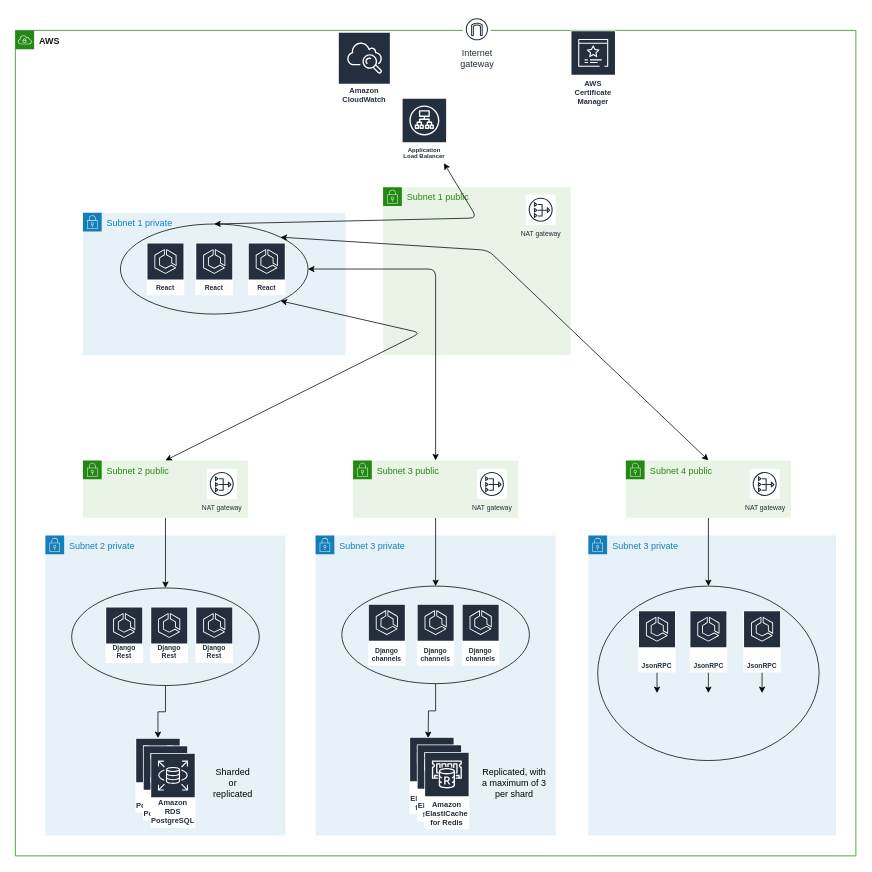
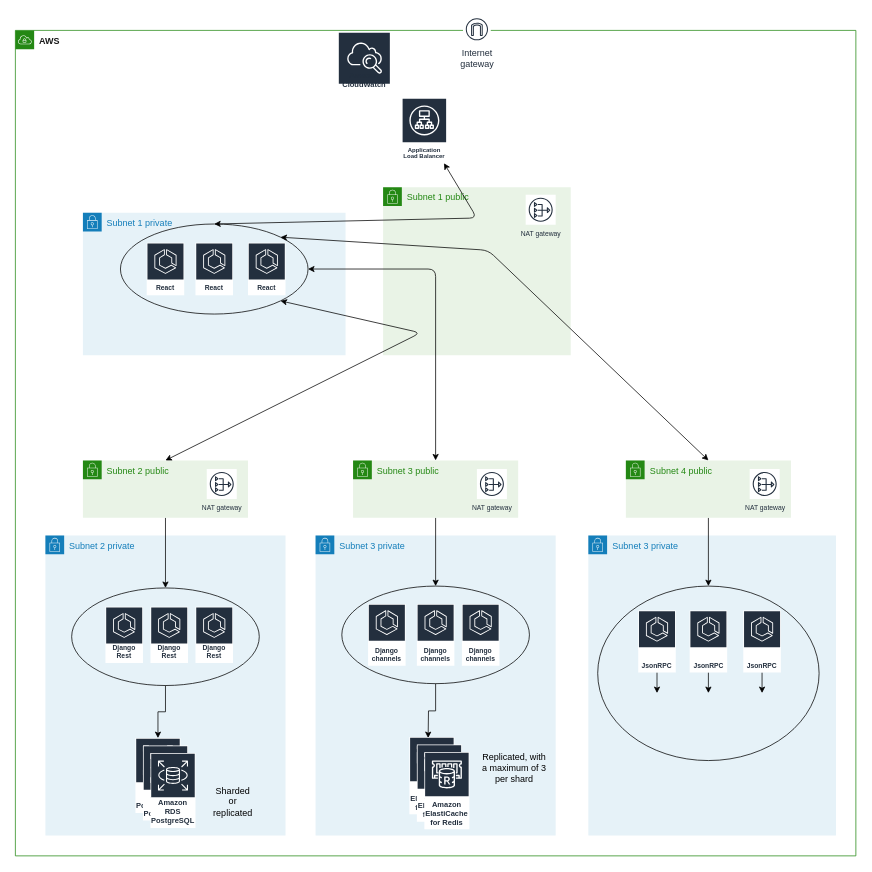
  <mxCell id="0" />
  <mxCell id="1" parent="0" />
  <mxCell id="2" value="&lt;font color=&quot;#1a1a1a&quot;&gt;&lt;b&gt;AWS&lt;/b&gt;&lt;/font&gt;" style="points=[[0,0],[0.25,0],[0.5,0],[0.75,0],[1,0],[1,0.25],[1,0.5],[1,0.75],[1,1],[0.75,1],[0.5,1],[0.25,1],[0,1],[0,0.75],[0,0.5],[0,0.25]];outlineConnect=0;gradientColor=none;html=1;whiteSpace=wrap;fontSize=12;fontStyle=0;container=1;pointerEvents=0;collapsible=0;recursiveResize=0;shape=mxgraph.aws4.group;grIcon=mxgraph.aws4.group_vpc;strokeColor=#248814;fillColor=none;verticalAlign=top;align=left;spacingLeft=30;fontColor=#AAB7B8;dashed=0;" parent="1" vertex="1"><mxGeometry x="20" y="40" width="1120" height="1100" as="geometry" /></mxCell>
  <mxCell id="3" value="Subnet 2 private" style="points=[[0,0],[0.25,0],[0.5,0],[0.75,0],[1,0],[1,0.25],[1,0.5],[1,0.75],[1,1],[0.75,1],[0.5,1],[0.25,1],[0,1],[0,0.75],[0,0.5],[0,0.25]];outlineConnect=0;gradientColor=none;html=1;whiteSpace=wrap;fontSize=12;fontStyle=0;container=1;pointerEvents=0;collapsible=0;recursiveResize=0;shape=mxgraph.aws4.group;grIcon=mxgraph.aws4.group_security_group;grStroke=0;strokeColor=#147EBA;fillColor=#E6F2F8;verticalAlign=top;align=left;spacingLeft=30;fontColor=#147EBA;dashed=0;" parent="2" vertex="1"><mxGeometry x="40" y="673" width="320" height="400" as="geometry" /></mxCell>
  <mxCell id="4" value="Amazon RDS&lt;br&gt;PostgreSQL" style="sketch=0;outlineConnect=0;fontColor=#232F3E;gradientColor=none;strokeColor=#ffffff;fillColor=#232F3E;dashed=0;verticalLabelPosition=middle;verticalAlign=bottom;align=center;html=1;whiteSpace=wrap;fontSize=10;fontStyle=1;spacing=3;shape=mxgraph.aws4.productIcon;prIcon=mxgraph.aws4.rds;" parent="3" vertex="1"><mxGeometry x="120" y="270" width="60" height="100" as="geometry" /></mxCell>
  <mxCell id="5" value="Amazon RDS&lt;br&gt;PostgreSQL" style="sketch=0;outlineConnect=0;fontColor=#232F3E;gradientColor=none;strokeColor=#ffffff;fillColor=#232F3E;dashed=0;verticalLabelPosition=middle;verticalAlign=bottom;align=center;html=1;whiteSpace=wrap;fontSize=10;fontStyle=1;spacing=3;shape=mxgraph.aws4.productIcon;prIcon=mxgraph.aws4.rds;" parent="3" vertex="1"><mxGeometry x="130" y="280" width="60" height="100" as="geometry" /></mxCell>
  <mxCell id="6" value="Amazon RDS&lt;br&gt;PostgreSQL" style="sketch=0;outlineConnect=0;fontColor=#232F3E;gradientColor=none;strokeColor=#ffffff;fillColor=#232F3E;dashed=0;verticalLabelPosition=middle;verticalAlign=bottom;align=center;html=1;whiteSpace=wrap;fontSize=10;fontStyle=1;spacing=3;shape=mxgraph.aws4.productIcon;prIcon=mxgraph.aws4.rds;" parent="3" vertex="1"><mxGeometry x="140" y="290" width="60" height="100" as="geometry" /></mxCell>
- <mxCell id="7" value="Sharded or replicated" style="text;html=1;strokeColor=none;fillColor=none;align=center;verticalAlign=middle;whiteSpace=wrap;rounded=0;" parent="3" vertex="1"><mxGeometry x="220" y="315" width="60" height="30" as="geometry" /></mxCell>
+ <mxCell id="7" value="Sharded or replicated" style="text;html=1;strokeColor=none;fillColor=none;align=center;verticalAlign=middle;whiteSpace=wrap;rounded=0;" parent="3" vertex="1"><mxGeometry x="220" y="340" width="60" height="30" as="geometry" /></mxCell>
  <mxCell id="8" style="edgeStyle=orthogonalEdgeStyle;rounded=0;orthogonalLoop=1;jettySize=auto;html=1;exitX=0.5;exitY=1;exitDx=0;exitDy=0;" parent="3" source="9" target="4" edge="1"><mxGeometry relative="1" as="geometry" /></mxCell>
  <mxCell id="9" value="" style="ellipse;whiteSpace=wrap;html=1;fillColor=none;" parent="3" vertex="1"><mxGeometry x="35" y="70" width="250" height="130" as="geometry" /></mxCell>
  <mxCell id="10" value="Django Rest" style="sketch=0;outlineConnect=0;fontColor=#232F3E;gradientColor=none;strokeColor=#ffffff;fillColor=#232F3E;dashed=0;verticalLabelPosition=middle;verticalAlign=bottom;align=center;html=1;whiteSpace=wrap;fontSize=9;fontStyle=1;spacing=3;shape=mxgraph.aws4.productIcon;prIcon=mxgraph.aws4.ecs;" parent="3" vertex="1"><mxGeometry x="80" y="95" width="50" height="75" as="geometry" /></mxCell>
  <mxCell id="11" value="Django Rest" style="sketch=0;outlineConnect=0;fontColor=#232F3E;gradientColor=none;strokeColor=#ffffff;fillColor=#232F3E;dashed=0;verticalLabelPosition=middle;verticalAlign=bottom;align=center;html=1;whiteSpace=wrap;fontSize=9;fontStyle=1;spacing=3;shape=mxgraph.aws4.productIcon;prIcon=mxgraph.aws4.ecs;" parent="3" vertex="1"><mxGeometry x="200" y="95" width="50" height="75" as="geometry" /></mxCell>
  <mxCell id="12" value="Django Rest" style="sketch=0;outlineConnect=0;fontColor=#232F3E;gradientColor=none;strokeColor=#ffffff;fillColor=#232F3E;dashed=0;verticalLabelPosition=middle;verticalAlign=bottom;align=center;html=1;whiteSpace=wrap;fontSize=9;fontStyle=1;spacing=3;shape=mxgraph.aws4.productIcon;prIcon=mxgraph.aws4.ecs;" parent="3" vertex="1"><mxGeometry x="140" y="95" width="50" height="75" as="geometry" /></mxCell>
  <mxCell id="13" style="edgeStyle=orthogonalEdgeStyle;rounded=0;orthogonalLoop=1;jettySize=auto;html=1;exitX=0.5;exitY=1;exitDx=0;exitDy=0;" parent="2" source="14" target="9" edge="1"><mxGeometry relative="1" as="geometry" /></mxCell>
  <mxCell id="14" value="Subnet 2 public" style="points=[[0,0],[0.25,0],[0.5,0],[0.75,0],[1,0],[1,0.25],[1,0.5],[1,0.75],[1,1],[0.75,1],[0.5,1],[0.25,1],[0,1],[0,0.75],[0,0.5],[0,0.25]];outlineConnect=0;gradientColor=none;html=1;whiteSpace=wrap;fontSize=12;fontStyle=0;container=1;pointerEvents=0;collapsible=0;recursiveResize=0;shape=mxgraph.aws4.group;grIcon=mxgraph.aws4.group_security_group;grStroke=0;strokeColor=#248814;fillColor=#E9F3E6;verticalAlign=top;align=left;spacingLeft=30;fontColor=#248814;dashed=0;" parent="2" vertex="1"><mxGeometry x="90" y="573" width="220" height="76.5" as="geometry" /></mxCell>
  <mxCell id="15" value="NAT gateway" style="sketch=0;outlineConnect=0;fontColor=#232F3E;gradientColor=none;strokeColor=#232F3E;fillColor=#ffffff;dashed=0;verticalLabelPosition=bottom;verticalAlign=top;align=center;html=1;fontSize=9;fontStyle=0;aspect=fixed;shape=mxgraph.aws4.resourceIcon;resIcon=mxgraph.aws4.nat_gateway;" parent="14" vertex="1"><mxGeometry x="165" y="11.5" width="40" height="40" as="geometry" /></mxCell>
  <mxCell id="16" value="Application Load Balancer" style="sketch=0;outlineConnect=0;fontColor=#232F3E;gradientColor=none;strokeColor=#ffffff;fillColor=#232F3E;dashed=0;verticalLabelPosition=middle;verticalAlign=bottom;align=center;html=1;whiteSpace=wrap;fontSize=8;fontStyle=1;spacing=3;shape=mxgraph.aws4.productIcon;prIcon=mxgraph.aws4.application_load_balancer;" parent="2" vertex="1"><mxGeometry x="515" y="90" width="60" height="87" as="geometry" /></mxCell>
- <mxCell id="17" value="Amazon CloudWatch" style="sketch=0;outlineConnect=0;fontColor=#232F3E;gradientColor=none;strokeColor=#ffffff;fillColor=#232F3E;dashed=0;verticalLabelPosition=middle;verticalAlign=bottom;align=center;html=1;whiteSpace=wrap;fontSize=10;fontStyle=1;spacing=3;shape=mxgraph.aws4.productIcon;prIcon=mxgraph.aws4.cloudwatch;" parent="2" vertex="1"><mxGeometry x="430" y="2" width="70" height="100" as="geometry" /></mxCell>
- <mxCell id="18" value="AWS Certificate Manager" style="sketch=0;outlineConnect=0;fontColor=#232F3E;gradientColor=none;strokeColor=#ffffff;fillColor=#232F3E;dashed=0;verticalLabelPosition=middle;verticalAlign=bottom;align=center;html=1;whiteSpace=wrap;fontSize=10;fontStyle=1;spacing=3;shape=mxgraph.aws4.productIcon;prIcon=mxgraph.aws4.certificate_manager_3;" parent="2" vertex="1"><mxGeometry x="740" width="60" height="104" as="geometry" /></mxCell>
+ <mxCell id="17" value="Amazon CloudWatch" style="sketch=0;outlineConnect=0;fontColor=#232F3E;gradientColor=none;strokeColor=#ffffff;fillColor=#232F3E;dashed=0;verticalLabelPosition=middle;verticalAlign=bottom;align=center;html=1;whiteSpace=wrap;fontSize=10;fontStyle=1;spacing=3;shape=mxgraph.aws4.productIcon;prIcon=mxgraph.aws4.cloudwatch;" parent="2" vertex="1"><mxGeometry x="430" y="2" width="70" height="80" as="geometry" /></mxCell>
  <mxCell id="19" value="Subnet 1 public" style="points=[[0,0],[0.25,0],[0.5,0],[0.75,0],[1,0],[1,0.25],[1,0.5],[1,0.75],[1,1],[0.75,1],[0.5,1],[0.25,1],[0,1],[0,0.75],[0,0.5],[0,0.25]];outlineConnect=0;gradientColor=none;html=1;whiteSpace=wrap;fontSize=12;fontStyle=0;container=1;pointerEvents=0;collapsible=0;recursiveResize=0;shape=mxgraph.aws4.group;grIcon=mxgraph.aws4.group_security_group;grStroke=0;strokeColor=#248814;fillColor=#E9F3E6;verticalAlign=top;align=left;spacingLeft=30;fontColor=#248814;dashed=0;" parent="2" vertex="1"><mxGeometry x="490" y="209" width="250" height="224" as="geometry" /></mxCell>
  <mxCell id="20" value="NAT gateway" style="sketch=0;outlineConnect=0;fontColor=#232F3E;gradientColor=none;strokeColor=#232F3E;fillColor=#ffffff;dashed=0;verticalLabelPosition=bottom;verticalAlign=top;align=center;html=1;fontSize=9;fontStyle=0;aspect=fixed;shape=mxgraph.aws4.resourceIcon;resIcon=mxgraph.aws4.nat_gateway;" parent="19" vertex="1"><mxGeometry x="190" y="10" width="40" height="40" as="geometry" /></mxCell>
  <mxCell id="21" value="Subnet 3 private" style="points=[[0,0],[0.25,0],[0.5,0],[0.75,0],[1,0],[1,0.25],[1,0.5],[1,0.75],[1,1],[0.75,1],[0.5,1],[0.25,1],[0,1],[0,0.75],[0,0.5],[0,0.25]];outlineConnect=0;gradientColor=none;html=1;whiteSpace=wrap;fontSize=12;fontStyle=0;container=1;pointerEvents=0;collapsible=0;recursiveResize=0;shape=mxgraph.aws4.group;grIcon=mxgraph.aws4.group_security_group;grStroke=0;strokeColor=#147EBA;fillColor=#E6F2F8;verticalAlign=top;align=left;spacingLeft=30;fontColor=#147EBA;dashed=0;" parent="2" vertex="1"><mxGeometry x="400" y="673" width="320" height="400" as="geometry" /></mxCell>
- <mxCell id="22" value="Replicated, with a maximum of 3 per shard" style="text;html=1;strokeColor=none;fillColor=none;align=center;verticalAlign=middle;whiteSpace=wrap;rounded=0;" parent="21" vertex="1"><mxGeometry x="220" y="315" width="90" height="30" as="geometry" /></mxCell>
+ <mxCell id="22" value="Replicated, with a maximum of 3 per shard" style="text;html=1;strokeColor=none;fillColor=none;align=center;verticalAlign=middle;whiteSpace=wrap;rounded=0;" parent="21" vertex="1"><mxGeometry x="220" y="295" width="90" height="30" as="geometry" /></mxCell>
  <mxCell id="23" style="edgeStyle=orthogonalEdgeStyle;rounded=0;orthogonalLoop=1;jettySize=auto;html=1;exitX=0.5;exitY=1;exitDx=0;exitDy=0;" parent="21" source="24" edge="1"><mxGeometry relative="1" as="geometry"><mxPoint x="150" y="270" as="targetPoint" /></mxGeometry></mxCell>
  <mxCell id="24" value="" style="ellipse;whiteSpace=wrap;html=1;fillColor=none;" parent="21" vertex="1"><mxGeometry x="35" y="67.5" width="250" height="130" as="geometry" /></mxCell>
  <mxCell id="25" value="Amazon ElastiCache for Redis" style="sketch=0;outlineConnect=0;fontColor=#232F3E;gradientColor=none;strokeColor=#ffffff;fillColor=#232F3E;dashed=0;verticalLabelPosition=middle;verticalAlign=bottom;align=center;html=1;whiteSpace=wrap;fontSize=10;fontStyle=1;spacing=3;shape=mxgraph.aws4.productIcon;prIcon=mxgraph.aws4.elasticache_for_redis;" parent="21" vertex="1"><mxGeometry x="125" y="268.5" width="60" height="103" as="geometry" /></mxCell>
  <mxCell id="26" value="Amazon ElastiCache for Redis" style="sketch=0;outlineConnect=0;fontColor=#232F3E;gradientColor=none;strokeColor=#ffffff;fillColor=#232F3E;dashed=0;verticalLabelPosition=middle;verticalAlign=bottom;align=center;html=1;whiteSpace=wrap;fontSize=10;fontStyle=1;spacing=3;shape=mxgraph.aws4.productIcon;prIcon=mxgraph.aws4.elasticache_for_redis;" parent="21" vertex="1"><mxGeometry x="135" y="278.5" width="60" height="103" as="geometry" /></mxCell>
  <mxCell id="27" value="Amazon ElastiCache for Redis" style="sketch=0;outlineConnect=0;fontColor=#232F3E;gradientColor=none;strokeColor=#ffffff;fillColor=#232F3E;dashed=0;verticalLabelPosition=middle;verticalAlign=bottom;align=center;html=1;whiteSpace=wrap;fontSize=10;fontStyle=1;spacing=3;shape=mxgraph.aws4.productIcon;prIcon=mxgraph.aws4.elasticache_for_redis;" parent="21" vertex="1"><mxGeometry x="145" y="288.5" width="60" height="103" as="geometry" /></mxCell>
  <mxCell id="28" value="Django channels" style="sketch=0;outlineConnect=0;fontColor=#232F3E;gradientColor=none;strokeColor=#ffffff;fillColor=#232F3E;dashed=0;verticalLabelPosition=middle;verticalAlign=bottom;align=center;html=1;whiteSpace=wrap;fontSize=9;fontStyle=1;spacing=3;shape=mxgraph.aws4.productIcon;prIcon=mxgraph.aws4.ecs;" parent="21" vertex="1"><mxGeometry x="70" y="91.25" width="50" height="82.5" as="geometry" /></mxCell>
  <mxCell id="29" value="Django channels" style="sketch=0;outlineConnect=0;fontColor=#232F3E;gradientColor=none;strokeColor=#ffffff;fillColor=#232F3E;dashed=0;verticalLabelPosition=middle;verticalAlign=bottom;align=center;html=1;whiteSpace=wrap;fontSize=9;fontStyle=1;spacing=3;shape=mxgraph.aws4.productIcon;prIcon=mxgraph.aws4.ecs;" parent="21" vertex="1"><mxGeometry x="195" y="91.25" width="50" height="82.5" as="geometry" /></mxCell>
  <mxCell id="30" value="Django channels" style="sketch=0;outlineConnect=0;fontColor=#232F3E;gradientColor=none;strokeColor=#ffffff;fillColor=#232F3E;dashed=0;verticalLabelPosition=middle;verticalAlign=bottom;align=center;html=1;whiteSpace=wrap;fontSize=9;fontStyle=1;spacing=3;shape=mxgraph.aws4.productIcon;prIcon=mxgraph.aws4.ecs;" parent="21" vertex="1"><mxGeometry x="135" y="91.25" width="50" height="82.5" as="geometry" /></mxCell>
  <mxCell id="31" style="edgeStyle=none;html=1;exitX=0.5;exitY=1;exitDx=0;exitDy=0;entryX=0.5;entryY=0;entryDx=0;entryDy=0;" parent="2" source="32" target="24" edge="1"><mxGeometry relative="1" as="geometry" /></mxCell>
  <mxCell id="32" value="Subnet 3 public" style="points=[[0,0],[0.25,0],[0.5,0],[0.75,0],[1,0],[1,0.25],[1,0.5],[1,0.75],[1,1],[0.75,1],[0.5,1],[0.25,1],[0,1],[0,0.75],[0,0.5],[0,0.25]];outlineConnect=0;gradientColor=none;html=1;whiteSpace=wrap;fontSize=12;fontStyle=0;container=1;pointerEvents=0;collapsible=0;recursiveResize=0;shape=mxgraph.aws4.group;grIcon=mxgraph.aws4.group_security_group;grStroke=0;strokeColor=#248814;fillColor=#E9F3E6;verticalAlign=top;align=left;spacingLeft=30;fontColor=#248814;dashed=0;" parent="2" vertex="1"><mxGeometry x="450" y="573" width="220" height="76.5" as="geometry" /></mxCell>
  <mxCell id="33" value="NAT gateway" style="sketch=0;outlineConnect=0;fontColor=#232F3E;gradientColor=none;strokeColor=#232F3E;fillColor=#ffffff;dashed=0;verticalLabelPosition=bottom;verticalAlign=top;align=center;html=1;fontSize=9;fontStyle=0;aspect=fixed;shape=mxgraph.aws4.resourceIcon;resIcon=mxgraph.aws4.nat_gateway;" parent="32" vertex="1"><mxGeometry x="165" y="11.5" width="40" height="40" as="geometry" /></mxCell>
  <mxCell id="34" value="Subnet 1 private" style="points=[[0,0],[0.25,0],[0.5,0],[0.75,0],[1,0],[1,0.25],[1,0.5],[1,0.75],[1,1],[0.75,1],[0.5,1],[0.25,1],[0,1],[0,0.75],[0,0.5],[0,0.25]];outlineConnect=0;gradientColor=none;html=1;whiteSpace=wrap;fontSize=12;fontStyle=0;container=1;pointerEvents=0;collapsible=0;recursiveResize=0;shape=mxgraph.aws4.group;grIcon=mxgraph.aws4.group_security_group;grStroke=0;strokeColor=#147EBA;fillColor=#E6F2F8;verticalAlign=top;align=left;spacingLeft=30;fontColor=#147EBA;dashed=0;" parent="2" vertex="1"><mxGeometry x="90" y="243" width="350" height="190" as="geometry" /></mxCell>
  <mxCell id="35" value="React" style="sketch=0;outlineConnect=0;fontColor=#232F3E;gradientColor=none;strokeColor=#ffffff;fillColor=#232F3E;dashed=0;verticalLabelPosition=middle;verticalAlign=bottom;align=center;html=1;whiteSpace=wrap;fontSize=9;fontStyle=1;spacing=3;shape=mxgraph.aws4.productIcon;prIcon=mxgraph.aws4.ecs;" parent="34" vertex="1"><mxGeometry x="85" y="40" width="50" height="70" as="geometry" /></mxCell>
  <mxCell id="36" value="React" style="sketch=0;outlineConnect=0;fontColor=#232F3E;gradientColor=none;strokeColor=#ffffff;fillColor=#232F3E;dashed=0;verticalLabelPosition=middle;verticalAlign=bottom;align=center;html=1;whiteSpace=wrap;fontSize=9;fontStyle=1;spacing=3;shape=mxgraph.aws4.productIcon;prIcon=mxgraph.aws4.ecs;" parent="34" vertex="1"><mxGeometry x="220" y="40" width="50" height="70" as="geometry" /></mxCell>
  <mxCell id="37" value="" style="ellipse;whiteSpace=wrap;html=1;fillColor=none;" parent="34" vertex="1"><mxGeometry x="50" y="15" width="250" height="120" as="geometry" /></mxCell>
  <mxCell id="38" value="React" style="sketch=0;outlineConnect=0;fontColor=#232F3E;gradientColor=none;strokeColor=#ffffff;fillColor=#232F3E;dashed=0;verticalLabelPosition=middle;verticalAlign=bottom;align=center;html=1;whiteSpace=wrap;fontSize=9;fontStyle=1;spacing=3;shape=mxgraph.aws4.productIcon;prIcon=mxgraph.aws4.ecs;" parent="34" vertex="1"><mxGeometry x="150" y="40" width="50" height="70" as="geometry" /></mxCell>
  <mxCell id="39" style="edgeStyle=none;html=1;exitX=1;exitY=0.5;exitDx=0;exitDy=0;entryX=0.5;entryY=0;entryDx=0;entryDy=0;startArrow=classic;startFill=1;" parent="2" source="37" target="32" edge="1"><mxGeometry relative="1" as="geometry"><Array as="points"><mxPoint x="560" y="318" /></Array></mxGeometry></mxCell>
  <mxCell id="40" style="edgeStyle=none;html=1;exitX=1;exitY=1;exitDx=0;exitDy=0;entryX=0.5;entryY=0;entryDx=0;entryDy=0;startArrow=classic;startFill=1;" parent="2" source="37" target="14" edge="1"><mxGeometry relative="1" as="geometry"><Array as="points"><mxPoint x="540" y="403" /></Array></mxGeometry></mxCell>
  <mxCell id="41" value="Subnet 3 private" style="points=[[0,0],[0.25,0],[0.5,0],[0.75,0],[1,0],[1,0.25],[1,0.5],[1,0.75],[1,1],[0.75,1],[0.5,1],[0.25,1],[0,1],[0,0.75],[0,0.5],[0,0.25]];outlineConnect=0;gradientColor=none;html=1;whiteSpace=wrap;fontSize=12;fontStyle=0;container=1;pointerEvents=0;collapsible=0;recursiveResize=0;shape=mxgraph.aws4.group;grIcon=mxgraph.aws4.group_security_group;grStroke=0;strokeColor=#147EBA;fillColor=#E6F2F8;verticalAlign=top;align=left;spacingLeft=30;fontColor=#147EBA;dashed=0;" parent="2" vertex="1"><mxGeometry x="763.5" y="673" width="330" height="400" as="geometry" /></mxCell>
  <mxCell id="42" value="" style="ellipse;whiteSpace=wrap;html=1;fillColor=none;" parent="41" vertex="1"><mxGeometry x="12.5" y="67.5" width="295" height="232.5" as="geometry" /></mxCell>
  <mxCell id="43" style="edgeStyle=none;html=1;entryX=0.5;entryY=0;entryDx=0;entryDy=0;" parent="41" source="44" target="49" edge="1"><mxGeometry relative="1" as="geometry" /></mxCell>
  <mxCell id="44" value="JsonRPC" style="sketch=0;outlineConnect=0;fontColor=#232F3E;gradientColor=none;strokeColor=#ffffff;fillColor=#232F3E;dashed=0;verticalLabelPosition=middle;verticalAlign=bottom;align=center;html=1;whiteSpace=wrap;fontSize=9;fontStyle=1;spacing=3;shape=mxgraph.aws4.productIcon;prIcon=mxgraph.aws4.ecs;" parent="41" vertex="1"><mxGeometry x="66.5" y="100" width="50" height="82.5" as="geometry" /></mxCell>
  <mxCell id="45" style="edgeStyle=none;html=1;entryX=0.5;entryY=0;entryDx=0;entryDy=0;" parent="41" source="46" target="50" edge="1"><mxGeometry relative="1" as="geometry" /></mxCell>
  <mxCell id="46" value="JsonRPC" style="sketch=0;outlineConnect=0;fontColor=#232F3E;gradientColor=none;strokeColor=#ffffff;fillColor=#232F3E;dashed=0;verticalLabelPosition=middle;verticalAlign=bottom;align=center;html=1;whiteSpace=wrap;fontSize=9;fontStyle=1;spacing=3;shape=mxgraph.aws4.productIcon;prIcon=mxgraph.aws4.ecs;" parent="41" vertex="1"><mxGeometry x="206.5" y="100" width="50" height="82.5" as="geometry" /></mxCell>
  <mxCell id="47" style="edgeStyle=none;html=1;entryX=0.5;entryY=0;entryDx=0;entryDy=0;" parent="41" source="48" target="51" edge="1"><mxGeometry relative="1" as="geometry" /></mxCell>
  <mxCell id="48" value="JsonRPC" style="sketch=0;outlineConnect=0;fontColor=#232F3E;gradientColor=none;strokeColor=#ffffff;fillColor=#232F3E;dashed=0;verticalLabelPosition=middle;verticalAlign=bottom;align=center;html=1;whiteSpace=wrap;fontSize=9;fontStyle=1;spacing=3;shape=mxgraph.aws4.productIcon;prIcon=mxgraph.aws4.ecs;" parent="41" vertex="1"><mxGeometry x="135" y="100" width="50" height="82.5" as="geometry" /></mxCell>
  <mxCell id="49" value="" style="shape=image;verticalLabelPosition=bottom;labelBackgroundColor=#ffffff;verticalAlign=top;aspect=fixed;imageAspect=0;image=https://cdn-icons-png.flaticon.com/512/6303/6303303.png;" parent="41" vertex="1"><mxGeometry x="61" y="210" width="61" height="61" as="geometry" /></mxCell>
  <mxCell id="50" value="" style="shape=image;verticalLabelPosition=bottom;labelBackgroundColor=#ffffff;verticalAlign=top;aspect=fixed;imageAspect=0;image=https://cdn-icons-png.flaticon.com/512/6303/6303303.png;" parent="41" vertex="1"><mxGeometry x="201" y="210" width="61" height="61" as="geometry" /></mxCell>
  <mxCell id="51" value="" style="shape=image;verticalLabelPosition=bottom;labelBackgroundColor=#ffffff;verticalAlign=top;aspect=fixed;imageAspect=0;image=https://cdn-icons-png.flaticon.com/512/6303/6303303.png;" parent="41" vertex="1"><mxGeometry x="129.5" y="210" width="61" height="61" as="geometry" /></mxCell>
  <mxCell id="52" style="edgeStyle=none;html=1;exitX=0.5;exitY=1;exitDx=0;exitDy=0;entryX=0.5;entryY=0;entryDx=0;entryDy=0;" parent="2" source="53" target="42" edge="1"><mxGeometry relative="1" as="geometry" /></mxCell>
  <mxCell id="53" value="Subnet 4 public" style="points=[[0,0],[0.25,0],[0.5,0],[0.75,0],[1,0],[1,0.25],[1,0.5],[1,0.75],[1,1],[0.75,1],[0.5,1],[0.25,1],[0,1],[0,0.75],[0,0.5],[0,0.25]];outlineConnect=0;gradientColor=none;html=1;whiteSpace=wrap;fontSize=12;fontStyle=0;container=1;pointerEvents=0;collapsible=0;recursiveResize=0;shape=mxgraph.aws4.group;grIcon=mxgraph.aws4.group_security_group;grStroke=0;strokeColor=#248814;fillColor=#E9F3E6;verticalAlign=top;align=left;spacingLeft=30;fontColor=#248814;dashed=0;" parent="2" vertex="1"><mxGeometry x="813.5" y="573" width="220" height="76.5" as="geometry" /></mxCell>
  <mxCell id="54" value="NAT gateway" style="sketch=0;outlineConnect=0;fontColor=#232F3E;gradientColor=none;strokeColor=#232F3E;fillColor=#ffffff;dashed=0;verticalLabelPosition=bottom;verticalAlign=top;align=center;html=1;fontSize=9;fontStyle=0;aspect=fixed;shape=mxgraph.aws4.resourceIcon;resIcon=mxgraph.aws4.nat_gateway;" parent="53" vertex="1"><mxGeometry x="165" y="11.5" width="40" height="40" as="geometry" /></mxCell>
  <mxCell id="55" style="edgeStyle=none;html=1;exitX=1;exitY=0;exitDx=0;exitDy=0;entryX=0.5;entryY=0;entryDx=0;entryDy=0;startArrow=classic;startFill=1;" parent="2" source="37" target="53" edge="1"><mxGeometry relative="1" as="geometry"><Array as="points"><mxPoint x="630" y="293" /></Array></mxGeometry></mxCell>
  <mxCell id="56" value="Internet&#10;gateway" style="sketch=0;outlineConnect=0;fontColor=#232F3E;gradientColor=none;strokeColor=#232F3E;fillColor=#ffffff;dashed=0;verticalLabelPosition=bottom;verticalAlign=top;align=center;html=1;fontSize=12;fontStyle=0;aspect=fixed;shape=mxgraph.aws4.resourceIcon;resIcon=mxgraph.aws4.internet_gateway;" parent="2" vertex="1"><mxGeometry x="596.5" y="-20" width="37" height="37" as="geometry" /></mxCell>
  <mxCell id="57" style="edgeStyle=none;html=1;entryX=0.5;entryY=0;entryDx=0;entryDy=0;startArrow=classic;startFill=1;" parent="2" source="16" target="37" edge="1"><mxGeometry relative="1" as="geometry"><Array as="points"><mxPoint x="615" y="250" /></Array></mxGeometry></mxCell>
